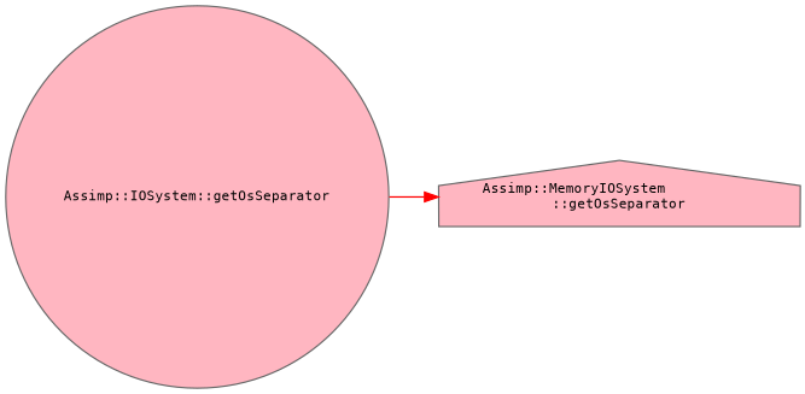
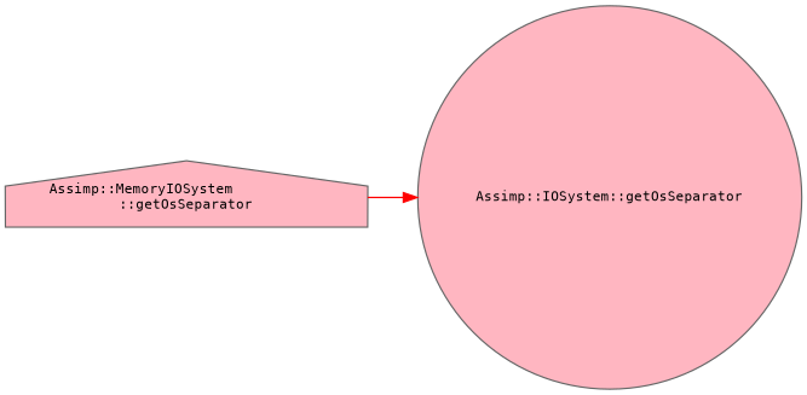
  digraph {
    rankdir=RL
    node [fillcolor=lightpink fontname=Terminal fontsize=10 style=filled]
    n1 [color=gray40 fontcolor=black height=0.2 label="Assimp::IOSystem::getOsSeparator" shape=circle width=0.4]
    n2 [color=grey40 height=0.2 label="Assimp::MemoryIOSystem\l::getOsSeparator" shape=house width=0.4]
-   n2 -> n1 [color=red dir=back fontname=Terminal fontsize=10 labelfontname=Helvetica labelfontsize=10 style=solid]
+   n1 -> n2 [color=red dir=back fontname=Terminal fontsize=10 labelfontname=Helvetica labelfontsize=10 style=solid]
  }
